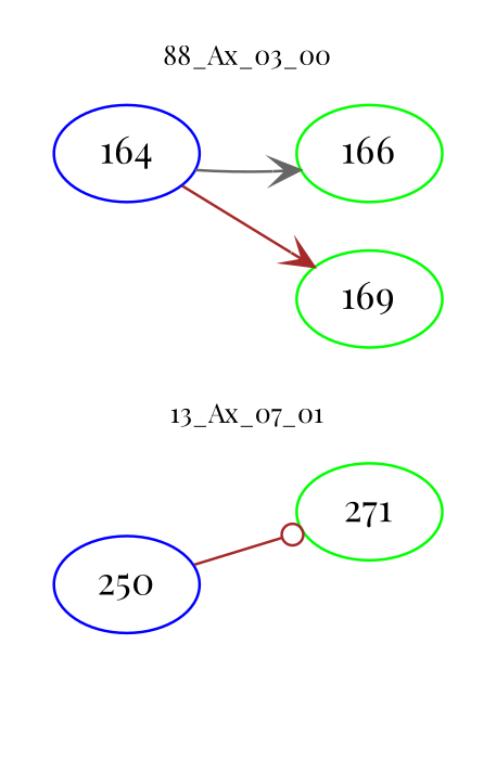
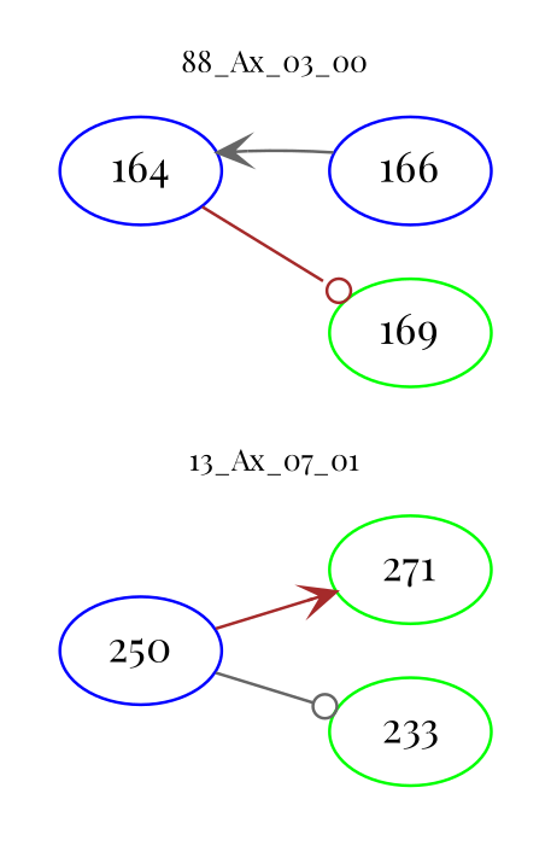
  digraph {
    fontname="Playfair Display"
    rankdir=LR
    node [color=green fontname="Playfair Display"]
    edge [arrowhead=odot color=gray40 fontname="Playfair Display"]
    n1 [color=blue label=250]
+   n2 [label=233]
    n3 [label=271]
    n4 [color=blue label=164]
    n5 [label=169]
-   n6 [label=166]
+   n6 [color=blue label=166]
    subgraph cluster_1 {
      color=white
      fontsize=10
      label="13_Ax_07_01"
      n1
+     n2
      n3
    }
    subgraph cluster_2 {
      color=white
      fontsize=10
      label="88_Ax_03_00"
      n4
      n5
      n6
    }
-   n1 -> n3 [color=brown]
-   n4 -> n5 [arrowhead=vee color=brown]
-   n4 -> n6 [arrowhead=vee]
+   n1 -> n2
+   n1 -> n3 [arrowhead=vee color=brown]
+   n4 -> n5 [color=brown]
+   n6 -> n4 [arrowhead=vee]
  }
